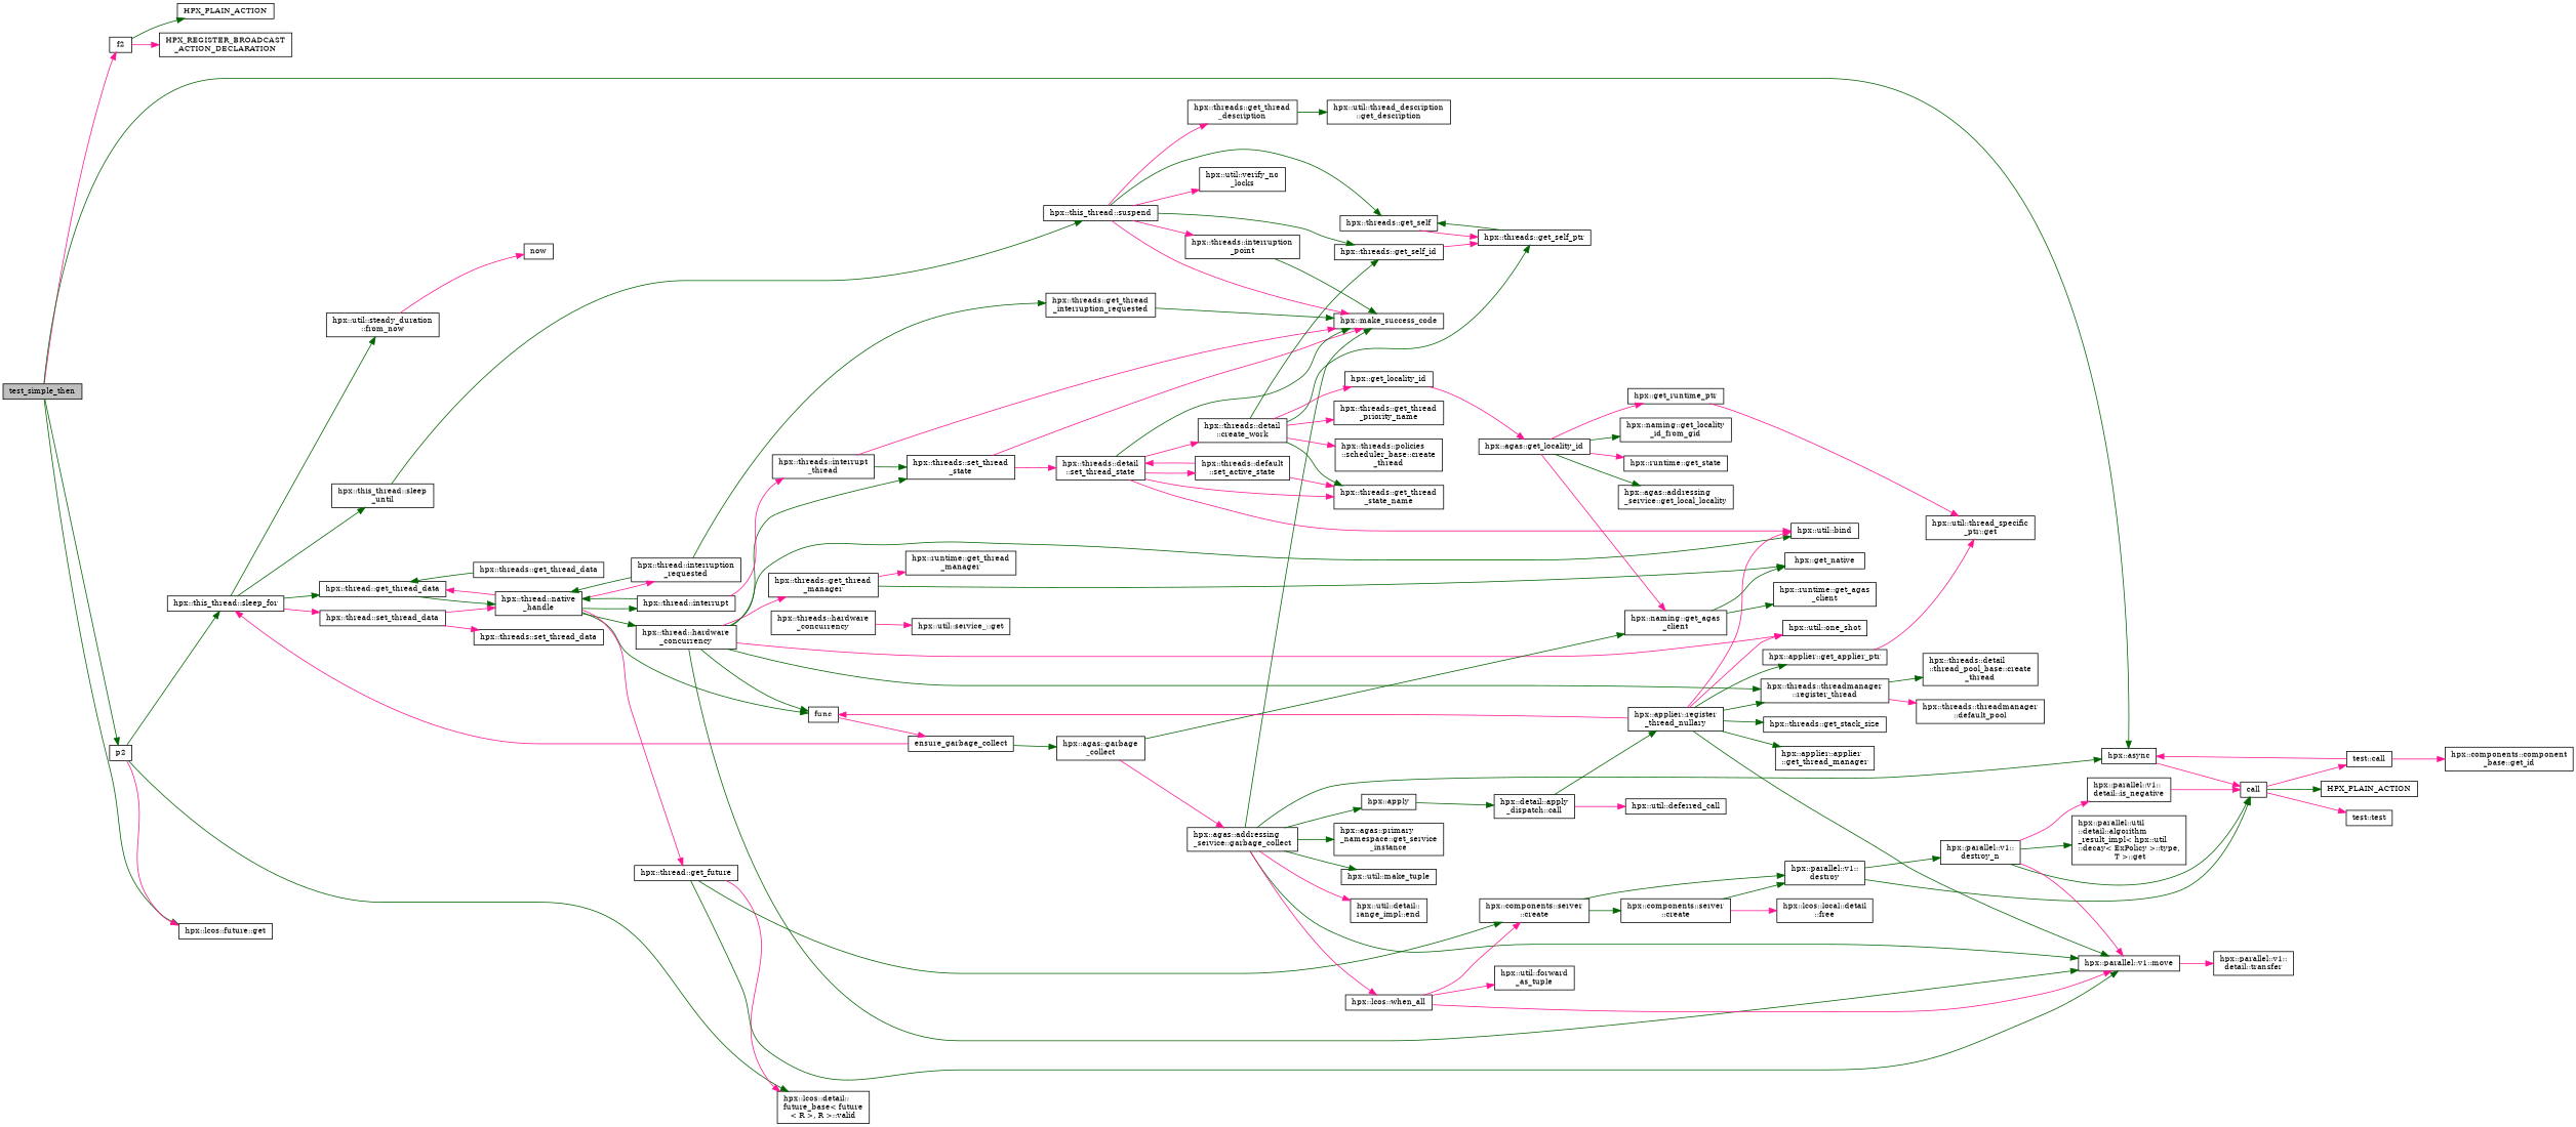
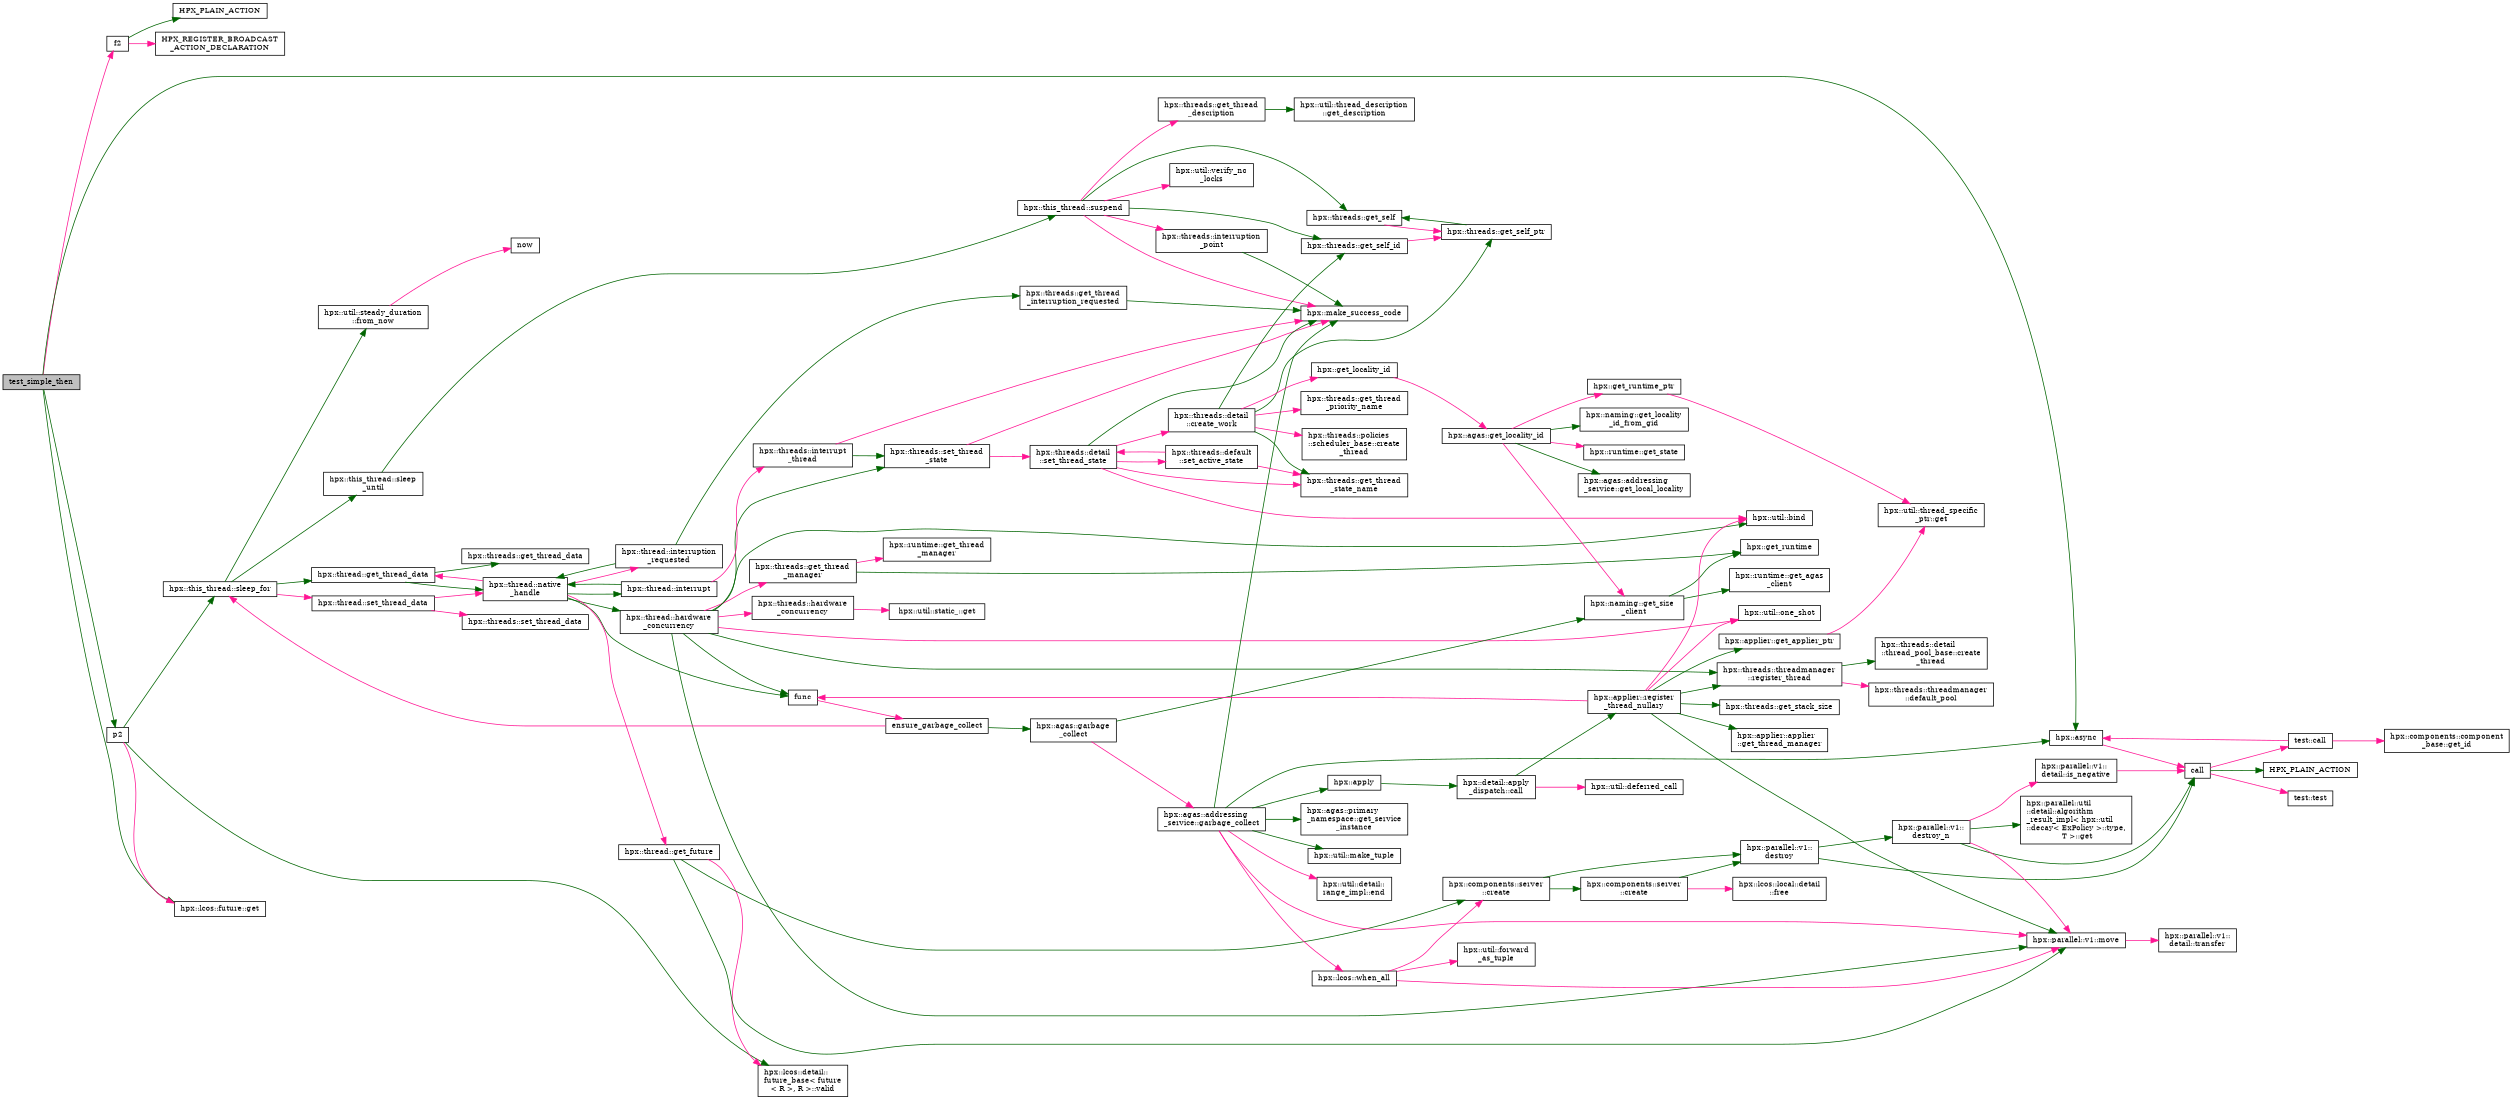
  digraph {
    fontname="DejaVu Serif"
    rankdir=LR
    node [color=black fillcolor=white fontname="DejaVu Serif" fontsize=10 shape=record style=filled]
    edge [color=deeppink fontname="DejaVu Serif" fontsize=10 labelfontname=Helvetica labelfontsize=10 style=solid]
    n1 [fillcolor=grey75 fontcolor=black height=0.2 label=test_simple_then width=0.4]
    n2 [height=0.2 label=f2 width=0.4]
    n3 [height=0.2 label="hpx::async" width=0.4]
    n4 [height=0.2 label=p2 width=0.4]
    n5 [height=0.2 label="hpx::lcos::future::get" width=0.4]
    n6 [height=0.2 label=HPX_PLAIN_ACTION width=0.4]
    n7 [height=0.2 label="HPX_REGISTER_BROADCAST\l_ACTION_DECLARATION" width=0.4]
    n8 [height=0.2 label=call width=0.4]
    n9 [height=0.2 label="hpx::this_thread::sleep_for" width=0.4]
    n10 [height=0.2 label="hpx::lcos::detail::\lfuture_base\< future\l\< R \>, R \>::valid" width=0.4]
    n11 [height=0.2 label="test::test" width=0.4]
    n12 [height=0.2 label=HPX_PLAIN_ACTION width=0.4]
    n13 [height=0.2 label="test::call" width=0.4]
    n14 [height=0.2 label="hpx::components::component\l_base::get_id" width=0.4]
    n15 [height=0.2 label="hpx::this_thread::sleep\l_until" width=0.4]
    n16 [height=0.2 label="hpx::util::steady_duration\l::from_now" width=0.4]
    n17 [height=0.2 label="hpx::thread::get_thread_data" width=0.4]
    n18 [height=0.2 label="hpx::thread::set_thread_data" width=0.4]
    n19 [height=0.2 label="hpx::this_thread::suspend" width=0.4]
    n20 [height=0.2 label=now width=0.4]
    n21 [height=0.2 label="hpx::threads::get_thread_data" width=0.4]
    n22 [height=0.2 label="hpx::thread::native\l_handle" width=0.4]
    n23 [height=0.2 label="hpx::threads::set_thread_data" width=0.4]
    n24 [height=0.2 label="hpx::threads::get_self" width=0.4]
    n25 [height=0.2 label="hpx::threads::get_self_id" width=0.4]
    n26 [height=0.2 label="hpx::threads::interruption\l_point" width=0.4]
    n27 [height=0.2 label="hpx::make_success_code" width=0.4]
    n28 [height=0.2 label="hpx::util::verify_no\l_locks" width=0.4]
    n29 [height=0.2 label="hpx::threads::get_thread\l_description" width=0.4]
    n30 [height=0.2 label="hpx::threads::get_self_ptr" width=0.4]
    n31 [height=0.2 label="hpx::util::thread_description\l::get_description" width=0.4]
    n32 [height=0.2 label="hpx::thread::hardware\l_concurrency" width=0.4]
    n33 [height=0.2 label=func width=0.4]
    n34 [height=0.2 label="hpx::thread::interrupt" width=0.4]
    n35 [height=0.2 label="hpx::thread::interruption\l_requested" width=0.4]
    n36 [height=0.2 label="hpx::thread::get_future" width=0.4]
    n37 [height=0.2 label="hpx::threads::hardware\l_concurrency" width=0.4]
    n38 [height=0.2 label="hpx::util::bind" width=0.4]
    n39 [height=0.2 label="hpx::util::one_shot" width=0.4]
    n40 [height=0.2 label="hpx::parallel::v1::move" width=0.4]
    n41 [height=0.2 label="hpx::threads::threadmanager\l::register_thread" width=0.4]
    n42 [height=0.2 label="hpx::threads::get_thread\l_manager" width=0.4]
    n43 [height=0.2 label="hpx::threads::set_thread\l_state" width=0.4]
    n44 [height=0.2 label=ensure_garbage_collect width=0.4]
    n45 [height=0.2 label="hpx::threads::interrupt\l_thread" width=0.4]
    n46 [height=0.2 label="hpx::threads::get_thread\l_interruption_requested" width=0.4]
    n47 [height=0.2 label="hpx::components::server\l::create" width=0.4]
-   n48 [height=0.2 label="hpx::util::service_::get" width=0.4]
+   n48 [height=0.2 label="hpx::util::static_::get" width=0.4]
    n49 [height=0.2 label="hpx::parallel::v1::\ldetail::transfer" width=0.4]
    n50 [height=0.2 label="hpx::threads::threadmanager\l::default_pool" width=0.4]
    n51 [height=0.2 label="hpx::threads::detail\l::thread_pool_base::create\l_thread" width=0.4]
-   n52 [height=0.2 label="hpx::get_native" width=0.4]
+   n52 [height=0.2 label="hpx::get_runtime" width=0.4]
    n53 [height=0.2 label="hpx::runtime::get_thread\l_manager" width=0.4]
    n54 [height=0.2 label="hpx::threads::detail\l::set_thread_state" width=0.4]
    n55 [height=0.2 label="hpx::agas::garbage\l_collect" width=0.4]
-   n56 [height=0.2 label="hpx::naming::get_agas\l_client" width=0.4]
+   n56 [height=0.2 label="hpx::naming::get_size\l_client" width=0.4]
    n57 [height=0.2 label="hpx::agas::addressing\l_service::garbage_collect" width=0.4]
    n58 [height=0.2 label="hpx::runtime::get_agas\l_client" width=0.4]
    n59 [height=0.2 label="hpx::agas::primary\l_namespace::get_service\l_instance" width=0.4]
    n60 [height=0.2 label="hpx::util::make_tuple" width=0.4]
    n61 [height=0.2 label="hpx::util::detail::\lrange_impl::end" width=0.4]
    n62 [height=0.2 label="hpx::apply" width=0.4]
    n63 [height=0.2 label="hpx::lcos::when_all" width=0.4]
    n64 [height=0.2 label="hpx::detail::apply\l_dispatch::call" width=0.4]
    n65 [height=0.2 label="hpx::util::forward\l_as_tuple" width=0.4]
    n66 [height=0.2 label="hpx::applier::register\l_thread_nullary" width=0.4]
    n67 [height=0.2 label="hpx::util::deferred_call" width=0.4]
    n68 [height=0.2 label="hpx::applier::get_applier_ptr" width=0.4]
    n69 [height=0.2 label="hpx::threads::get_stack_size" width=0.4]
    n70 [height=0.2 label="hpx::applier::applier\l::get_thread_manager" width=0.4]
    n71 [height=0.2 label="hpx::util::thread_specific\l_ptr::get" width=0.4]
    n72 [height=0.2 label="hpx::components::server\l::create" width=0.4]
    n73 [height=0.2 label="hpx::parallel::v1::\ldestroy" width=0.4]
    n74 [height=0.2 label="hpx::lcos::local::detail\l::free" width=0.4]
    n75 [height=0.2 label="hpx::parallel::v1::\ldestroy_n" width=0.4]
    n76 [height=0.2 label="hpx::parallel::v1::\ldetail::is_negative" width=0.4]
    n77 [height=0.2 label="hpx::parallel::util\l::detail::algorithm\l_result_impl\< hpx::util\l::decay\< ExPolicy \>::type,\l T \>::get" width=0.4]
    n78 [height=0.2 label="hpx::threads::get_thread\l_state_name" width=0.4]
    n79 [height=0.2 label="hpx::threads::default\l::set_active_state" width=0.4]
    n80 [height=0.2 label="hpx::threads::detail\l::create_work" width=0.4]
    n81 [height=0.2 label="hpx::threads::get_thread\l_priority_name" width=0.4]
    n82 [height=0.2 label="hpx::get_locality_id" width=0.4]
    n83 [height=0.2 label="hpx::threads::policies\l::scheduler_base::create\l_thread" width=0.4]
    n84 [height=0.2 label="hpx::agas::get_locality_id" width=0.4]
    n85 [height=0.2 label="hpx::get_runtime_ptr" width=0.4]
    n86 [height=0.2 label="hpx::runtime::get_state" width=0.4]
    n87 [height=0.2 label="hpx::agas::addressing\l_service::get_local_locality" width=0.4]
    n88 [height=0.2 label="hpx::naming::get_locality\l_id_from_gid" width=0.4]
    n1 -> n2
    n1 -> n3 [color=darkgreen]
    n1 -> n4 [color=darkgreen]
    n1 -> n5 [color=darkgreen]
    n2 -> n6 [color=darkgreen]
    n2 -> n7
    n3 -> n8
    n4 -> n5
    n4 -> n9 [color=darkgreen]
    n4 -> n10 [color=darkgreen]
    n8 -> n11
    n8 -> n12 [color=darkgreen]
    n8 -> n13
    n9 -> n15 [color=darkgreen]
    n9 -> n16 [color=darkgreen]
    n9 -> n17 [color=darkgreen]
    n9 -> n18
    n13 -> n3
    n13 -> n14
    n15 -> n19 [color=darkgreen]
    n16 -> n20
-   n21 -> n17 [color=darkgreen]
+   n17 -> n21 [color=darkgreen]
    n17 -> n22 [color=darkgreen]
    n18 -> n22
    n18 -> n23
    n19 -> n24 [color=darkgreen]
    n19 -> n25 [color=darkgreen]
    n19 -> n26
    n19 -> n27
    n19 -> n28
    n19 -> n29
    n22 -> n17
    n22 -> n32 [color=darkgreen]
    n22 -> n33 [color=darkgreen]
    n22 -> n34 [color=darkgreen]
    n22 -> n35
    n22 -> n36
    n24 -> n30
    n25 -> n30
    n26 -> n27 [color=darkgreen]
    n29 -> n31 [color=darkgreen]
    n30 -> n24 [color=darkgreen]
    n32 -> n33 [color=darkgreen]
+   n32 -> n37
    n32 -> n38 [color=darkgreen]
    n32 -> n39
    n32 -> n40 [color=darkgreen]
    n32 -> n41 [color=darkgreen]
    n32 -> n42
    n32 -> n43 [color=darkgreen]
    n33 -> n44
    n34 -> n22 [color=darkgreen]
    n34 -> n45
    n35 -> n22 [color=darkgreen]
    n35 -> n46 [color=darkgreen]
    n36 -> n10
    n36 -> n40 [color=darkgreen]
    n36 -> n47 [color=darkgreen]
    n37 -> n48
    n40 -> n49
    n41 -> n50
    n41 -> n51 [color=darkgreen]
    n42 -> n52 [color=darkgreen]
    n42 -> n53
    n43 -> n27
    n43 -> n54
    n44 -> n9
    n44 -> n55 [color=darkgreen]
    n45 -> n27
    n45 -> n43 [color=darkgreen]
    n46 -> n27 [color=darkgreen]
    n47 -> n72 [color=darkgreen]
    n47 -> n73 [color=darkgreen]
    n54 -> n27 [color=darkgreen]
    n54 -> n38
    n54 -> n78
    n54 -> n79
    n54 -> n80
    n55 -> n56 [color=darkgreen]
    n55 -> n57
    n56 -> n52 [color=darkgreen]
    n56 -> n58 [color=darkgreen]
    n57 -> n3 [color=darkgreen]
    n57 -> n27 [color=darkgreen]
-   n57 -> n40 [color=darkgreen]
+   n57 -> n40
    n57 -> n59 [color=darkgreen]
    n57 -> n60 [color=darkgreen]
    n57 -> n61
    n57 -> n62 [color=darkgreen]
    n57 -> n63
    n62 -> n64 [color=darkgreen]
    n63 -> n40
    n63 -> n47
    n63 -> n65
    n64 -> n66 [color=darkgreen]
    n64 -> n67
    n66 -> n33
    n66 -> n38
    n66 -> n39
    n66 -> n40 [color=darkgreen]
    n66 -> n41 [color=darkgreen]
    n66 -> n68 [color=darkgreen]
    n66 -> n69 [color=darkgreen]
    n66 -> n70 [color=darkgreen]
    n68 -> n71
    n72 -> n73 [color=darkgreen]
    n72 -> n74
    n73 -> n8 [color=darkgreen]
    n73 -> n75 [color=darkgreen]
    n75 -> n8 [color=darkgreen]
    n75 -> n40
    n75 -> n76
    n75 -> n77 [color=darkgreen]
    n76 -> n8
    n79 -> n54
    n79 -> n78
    n80 -> n25 [color=darkgreen]
    n80 -> n30 [color=darkgreen]
    n80 -> n78 [color=darkgreen]
    n80 -> n81
    n80 -> n82
    n80 -> n83
    n82 -> n84
    n84 -> n56
    n84 -> n85
    n84 -> n86
    n84 -> n87 [color=darkgreen]
    n84 -> n88 [color=darkgreen]
    n85 -> n71
  }
